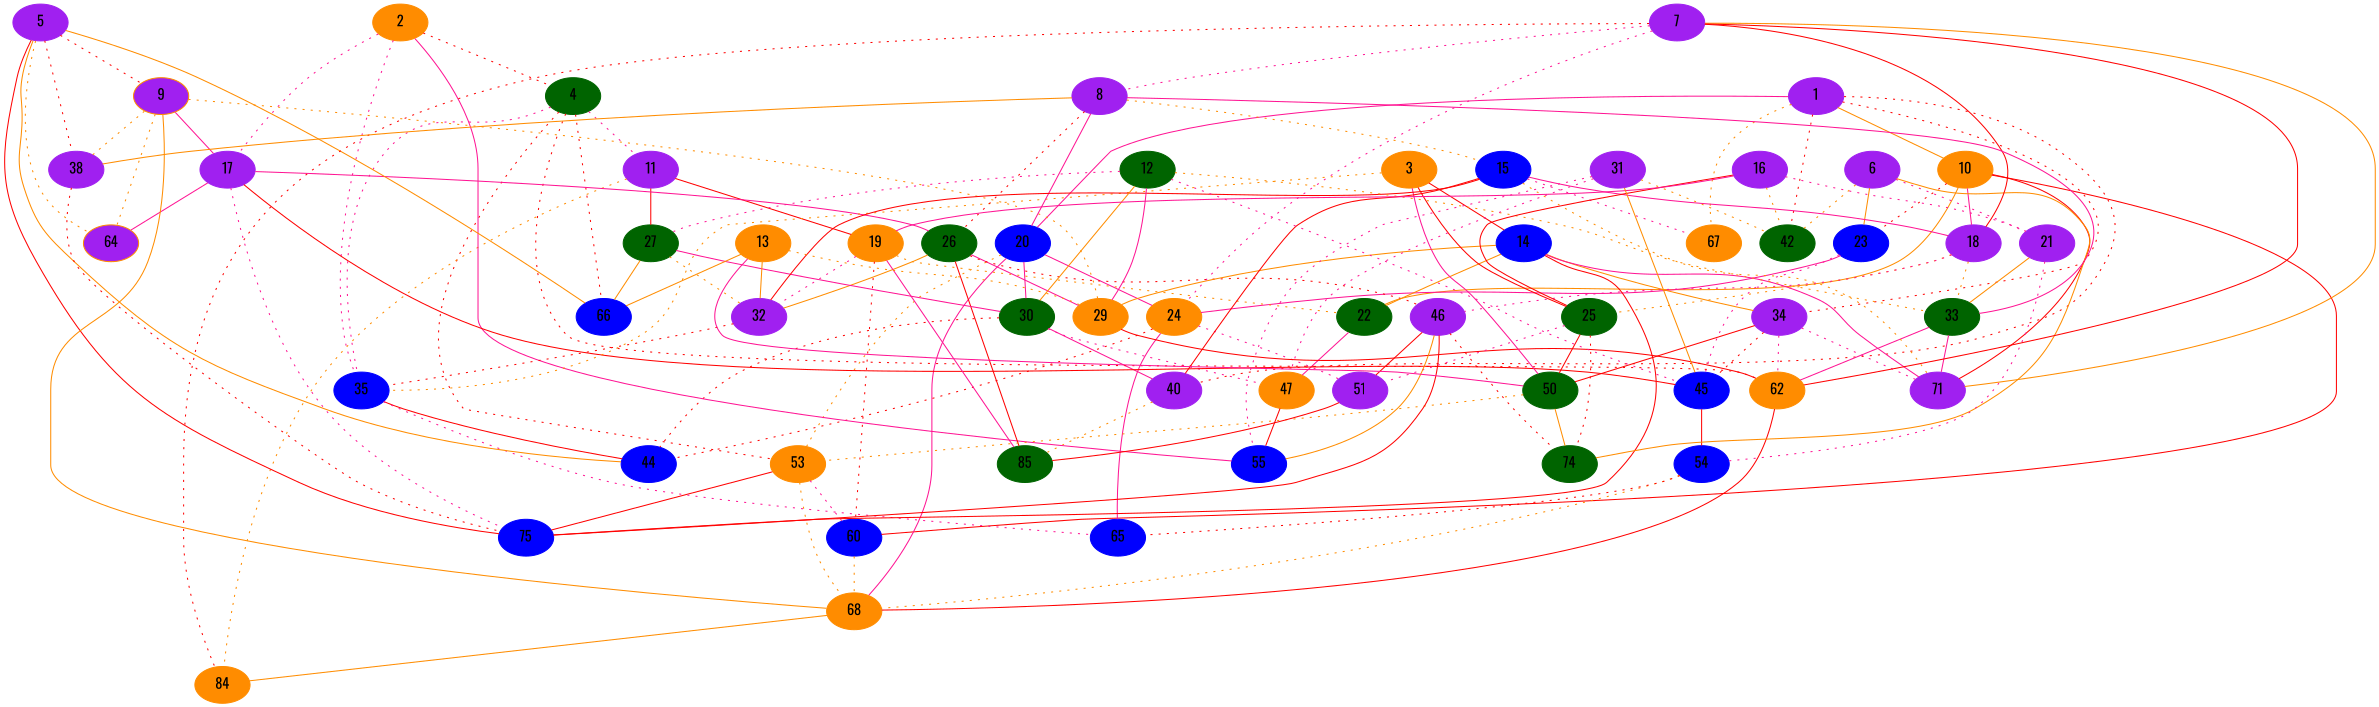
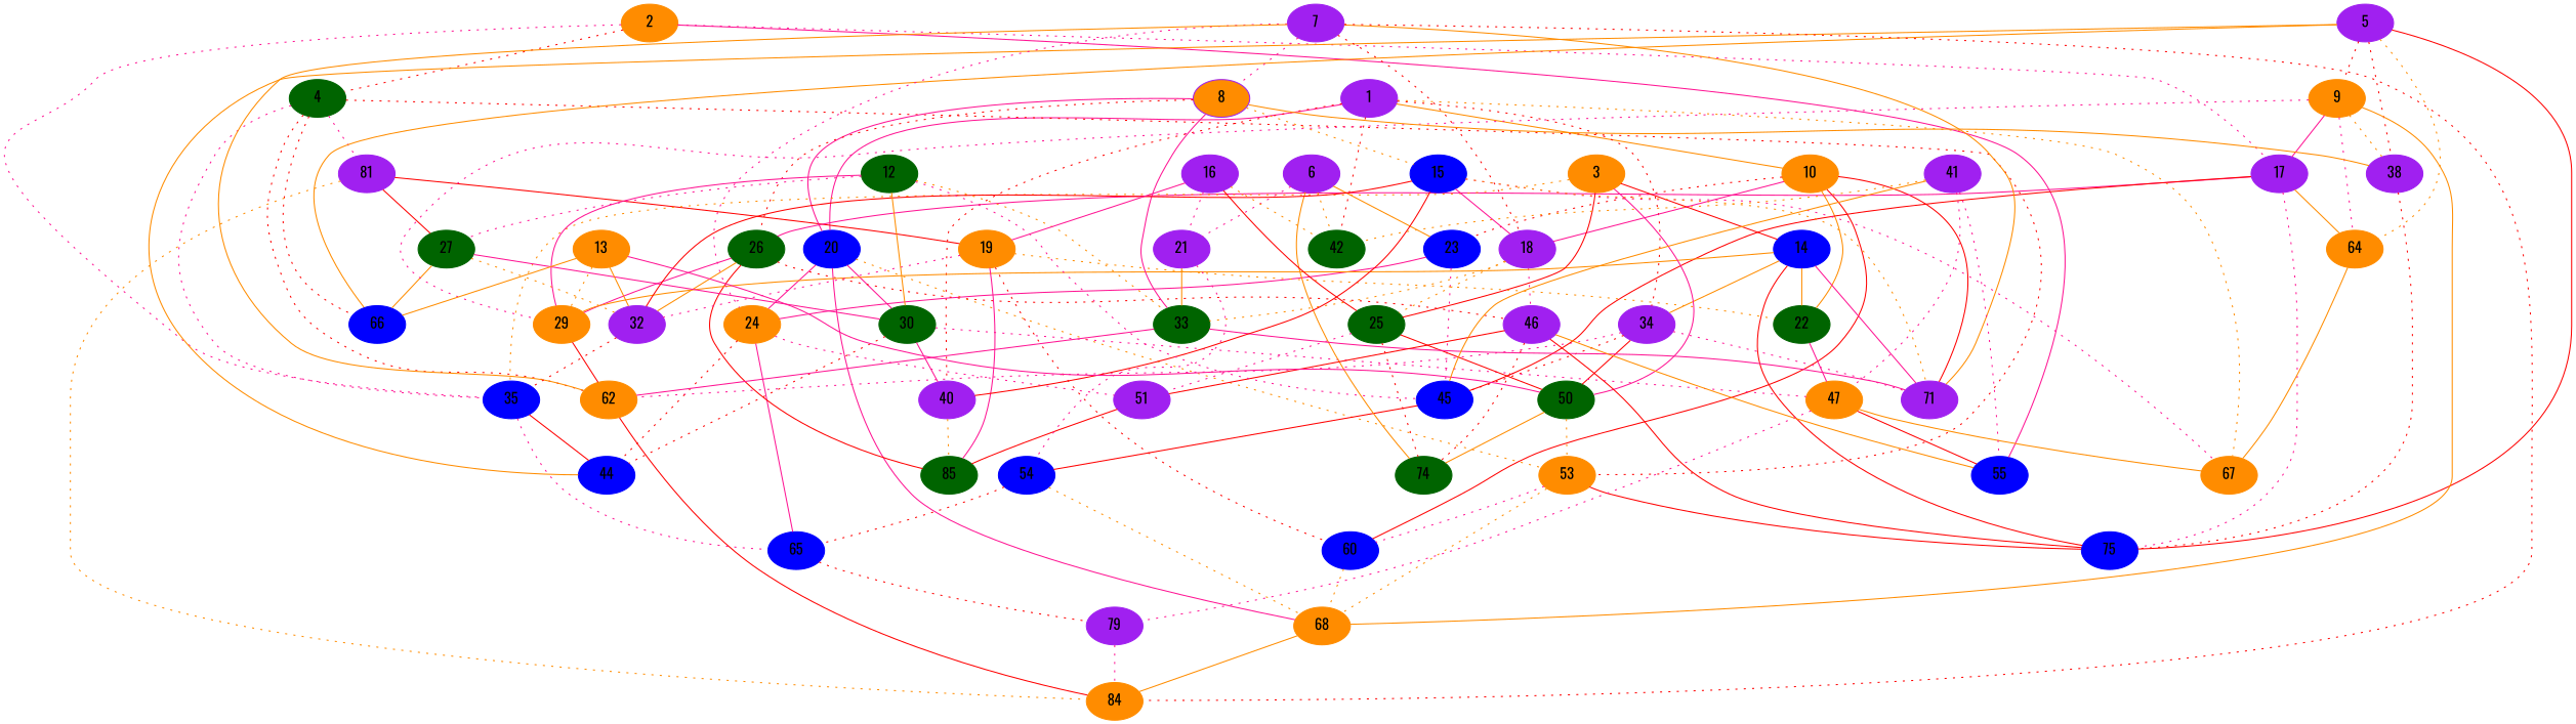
  graph {
    fontname=Oswald
    node [color=purple fontname=Oswald style=filled]
    edge [color=deeppink fontname=Oswald style=solid]
    1 [super="+69"]
    10 [color=darkorange super="+93"]
    20 [color=blue super="+87"]
    40
    42 [color=darkgreen super="+83"]
    67 [color=darkorange]
    34 [super="+57"]
    23 [color=blue]
    18 [super="+61"]
    71 [super="+89"]
    22 [color=darkgreen]
    60 [color=blue]
    53 [color=darkorange super="+72"]
    24 [color=darkorange super="+28"]
    68 [color=darkorange super="+77"]
    30 [color=darkgreen super="+39"]
    85 [color=darkgreen]
    4 [color=darkgreen super="+49"]
    35 [color=blue super="+78"]
-   11
+   11 [label=81]
    62 [color=darkorange super="+94"]
    66 [color=blue]
    2 [color=darkorange]
    17 [super="+80"]
    55 [color=blue]
-   64 [color=darkorange fillcolor=purple]
+   64 [color=darkorange]
    75 [color=blue super="+76"]
    26 [color=darkgreen super="+56"]
    45 [color=blue super="+52"]
    44 [color=blue]
    65 [color=blue]
    14 [color=blue super="+73"]
    29 [color=darkorange super="+31"]
    3 [color=darkorange]
    25 [color=darkgreen super="+92"]
    50 [color=darkgreen super="+86"]
    74 [color=darkgreen]
    51
    19 [color=darkorange super="+59"]
    27 [color=darkgreen super="+58"]
    84 [color=darkorange]
    5 [super="+91"]
-   9 [color=darkorange super="+82" fillcolor=purple]
+   9 [color=darkorange super="+82"]
    38
    6 [super="+48"]
    21
    33 [color=darkgreen super="+90"]
    54 [color=blue]
    7 [super="+63"]
-   8 [super="+70"]
+   8 [super="+70" fillcolor=darkorange]
    15 [color=blue super="+37"]
    46 [super="+81"]
+   79
    32 [super="+43"]
    47 [color=darkorange super="+88"]
    12 [color=darkgreen super="+36"]
    13 [color=darkorange]
    16
-   41 [label=31]
+   41
    1 -- 10 [color=darkorange]
    1 -- 20
    1 -- 40 [color=red style=dotted]
    1 -- 42 [color=red style=dotted weight=2]
    1 -- 67 [color=darkorange style=dotted]
    1 -- 34 [color=red style=dotted]
    10 -- 23 [color=red style=dotted]
    10 -- 18
    10 -- 71 [color=red]
    10 -- 22 [color=darkorange]
    10 -- 60 [color=red]
    20 -- 53 [color=darkorange style=dotted]
    20 -- 24
    20 -- 68
    20 -- 30
    40 -- 85 [color=darkorange style=dotted]
    34 -- 71 [style=dotted]
    34 -- 62 [style=dotted]
    34 -- 45 [color=red style=dotted]
    34 -- 50 [color=red]
    23 -- 24
    23 -- 45 [style=dotted]
    18 -- 25 [color=darkorange style=dotted]
    18 -- 33 [color=darkorange style=dotted]
    18 -- 46 [style=dotted]
    22 -- 47
    60 -- 68 [color=darkorange style=dotted]
    53 -- 60 [style=dotted]
    53 -- 68 [color=darkorange style=dotted]
    53 -- 75 [color=red]
    24 -- 44 [color=red style=dotted]
    24 -- 65
    24 -- 51 [style=dotted]
    68 -- 84 [color=darkorange]
    30 -- 40
    30 -- 44 [color=red style=dotted]
    30 -- 47 [style=dotted]
    4 -- 53 [color=red style=dotted]
    4 -- 35 [style=dotted]
    4 -- 11 [style=dotted]
    4 -- 62 [color=red style=dotted]
    4 -- 66 [color=red style=dotted]
    35 -- 44 [color=red]
    35 -- 65 [style=dotted]
    11 -- 19 [color=red]
    11 -- 27 [color=red]
    11 -- 84 [color=darkorange style=dotted]
-   62 -- 68 [color=red]
+   62 -- 84 [color=red]
    2 -- 4 [color=red style=dotted]
    2 -- 35 [style=dotted]
    2 -- 17 [style=dotted]
    2 -- 55
-   17 -- 64
+   17 -- 64 [color=darkorange]
    17 -- 75 [style=dotted]
    17 -- 26
    17 -- 45 [color=red]
+   64 -- 67 [color=darkorange]
    26 -- 85 [color=red]
    26 -- 29
    26 -- 46 [color=red style=dotted]
    26 -- 32 [color=darkorange]
    45 -- 54 [color=red]
+   65 -- 79 [color=red style=dotted]
    14 -- 34 [color=darkorange]
    14 -- 71
    14 -- 22 [color=darkorange]
    14 -- 75 [color=red]
    14 -- 29 [color=darkorange]
    29 -- 62 [color=red]
    3 -- 35 [color=darkorange style=dotted]
    3 -- 14 [color=red]
    3 -- 25 [color=red]
    3 -- 50
    25 -- 50 [color=red]
    25 -- 74 [color=red style=dotted]
    25 -- 51 [style=dotted]
    50 -- 53 [color=darkorange style=dotted]
    50 -- 74 [color=darkorange]
    51 -- 85 [color=red]
    19 -- 22 [color=darkorange style=dotted]
    19 -- 60 [color=red style=dotted]
    19 -- 85
    19 -- 32 [style=dotted]
    27 -- 30
    27 -- 66 [color=darkorange]
    27 -- 32 [color=darkorange style=dotted]
    5 -- 66 [color=darkorange]
    5 -- 64 [color=darkorange style=dotted]
    5 -- 75 [color=red]
    5 -- 44 [color=darkorange]
    5 -- 9 [color=red style=dotted]
    5 -- 38 [color=red style=dotted]
    9 -- 68 [color=darkorange]
    9 -- 17
-   9 -- 64 [color=darkorange style=dotted]
-   9 -- 29 [color=darkorange style=dotted]
+   9 -- 64 [style=dotted]
+   9 -- 29 [style=dotted]
    9 -- 38 [color=darkorange style=dotted]
    38 -- 75 [color=red style=dotted]
    6 -- 42 [color=darkorange style=dotted weight=2]
    6 -- 23 [color=darkorange]
    6 -- 74 [color=darkorange]
    6 -- 21 [style=dotted]
    21 -- 33 [color=darkorange]
    21 -- 54 [style=dotted]
    33 -- 71
    33 -- 62
    54 -- 68 [color=darkorange style=dotted]
    54 -- 65 [color=red style=dotted]
-   7 -- 18 [color=red]
+   7 -- 18 [color=red style=dotted]
    7 -- 71 [color=darkorange]
    7 -- 24 [style=dotted]
-   7 -- 62 [color=red]
+   7 -- 62 [color=darkorange]
    7 -- 84 [color=red style=dotted]
    7 -- 8 [style=dotted]
    8 -- 20
    8 -- 26 [color=red style=dotted]
    8 -- 38 [color=darkorange]
    8 -- 33
    8 -- 15 [color=darkorange style=dotted]
    15 -- 40 [color=red]
    15 -- 67 [style=dotted]
    15 -- 18
    15 -- 71 [color=darkorange style=dotted]
    15 -- 32 [color=red]
    46 -- 55 [color=darkorange]
    46 -- 75 [color=red]
    46 -- 74 [color=red style=dotted]
    46 -- 51 [color=red]
+   79 -- 84 [style=dotted]
    32 -- 35 [color=red style=dotted]
+   47 -- 67 [color=darkorange]
    47 -- 55 [color=red]
+   47 -- 79 [style=dotted]
    12 -- 30 [color=darkorange]
    12 -- 45 [style=dotted]
    12 -- 29
    12 -- 27 [style=dotted weight=2]
    12 -- 33 [color=darkorange style=dotted]
    13 -- 66 [color=darkorange]
    13 -- 29 [color=darkorange style=dotted]
    13 -- 50
    13 -- 32 [color=darkorange]
    16 -- 42 [color=darkorange style=dotted]
    16 -- 25 [color=red]
    16 -- 19
    16 -- 21 [style=dotted]
    41 -- 42 [color=darkorange style=dotted]
    41 -- 55 [style=dotted]
    41 -- 45 [color=darkorange]
    41 -- 47 [style=dotted]
  }
